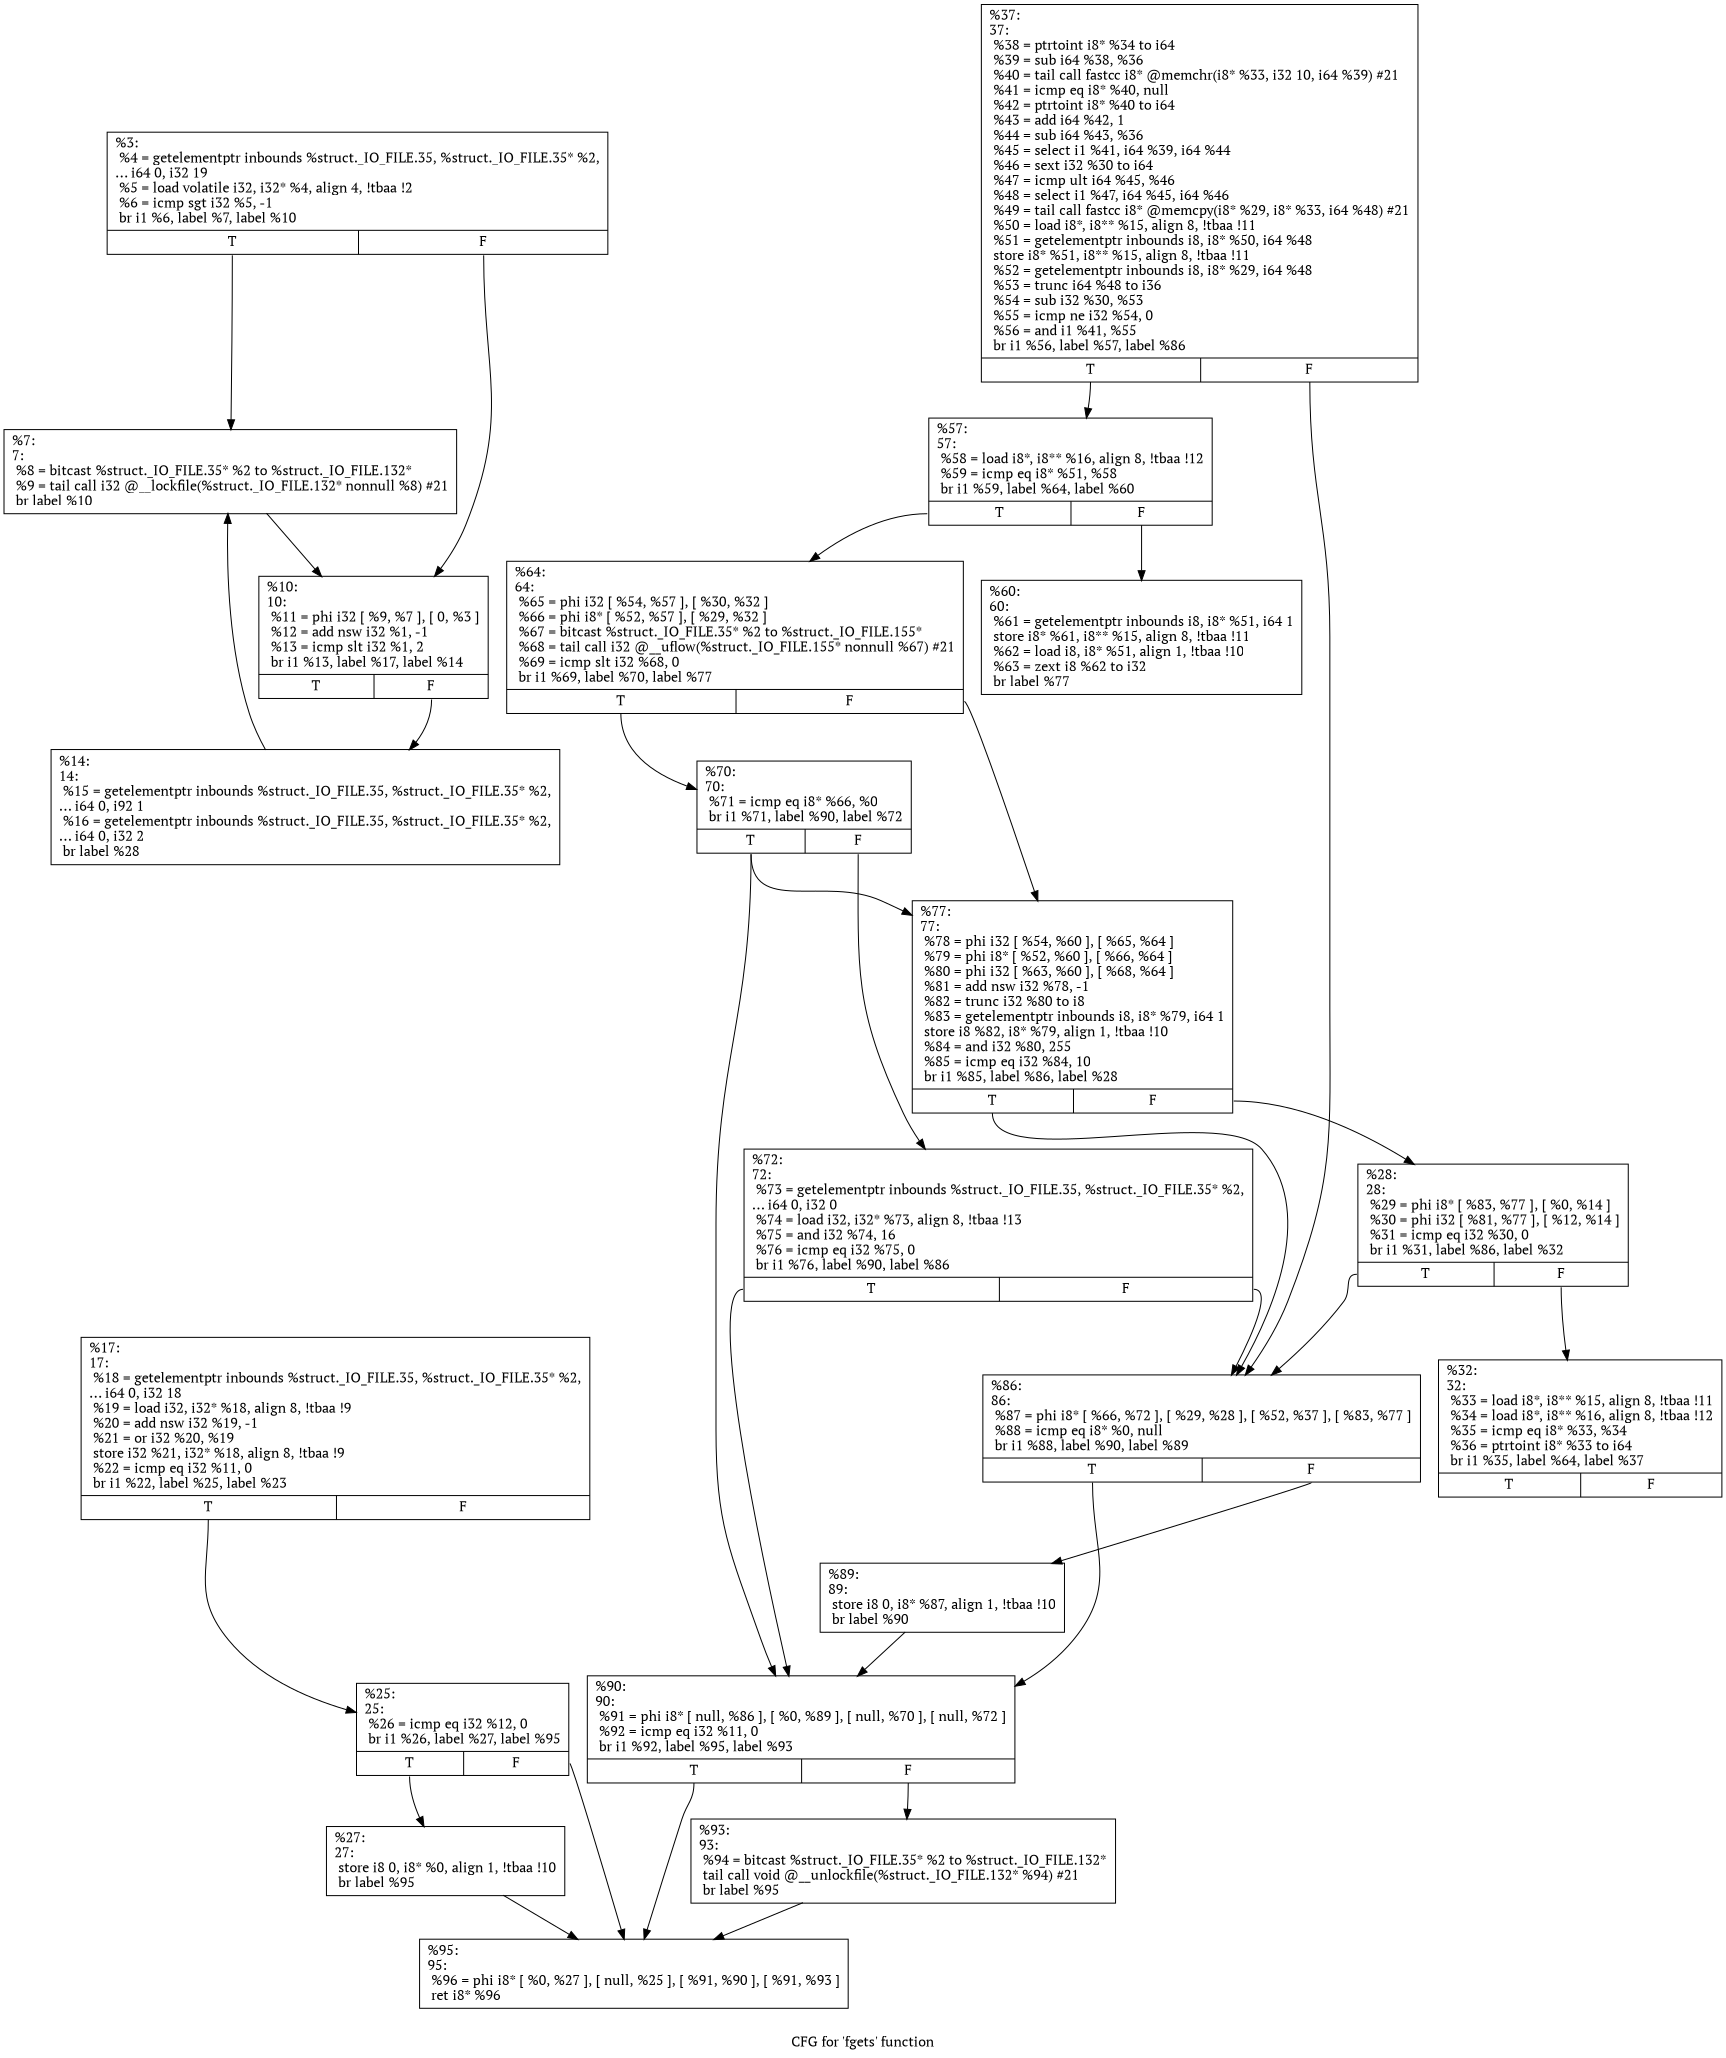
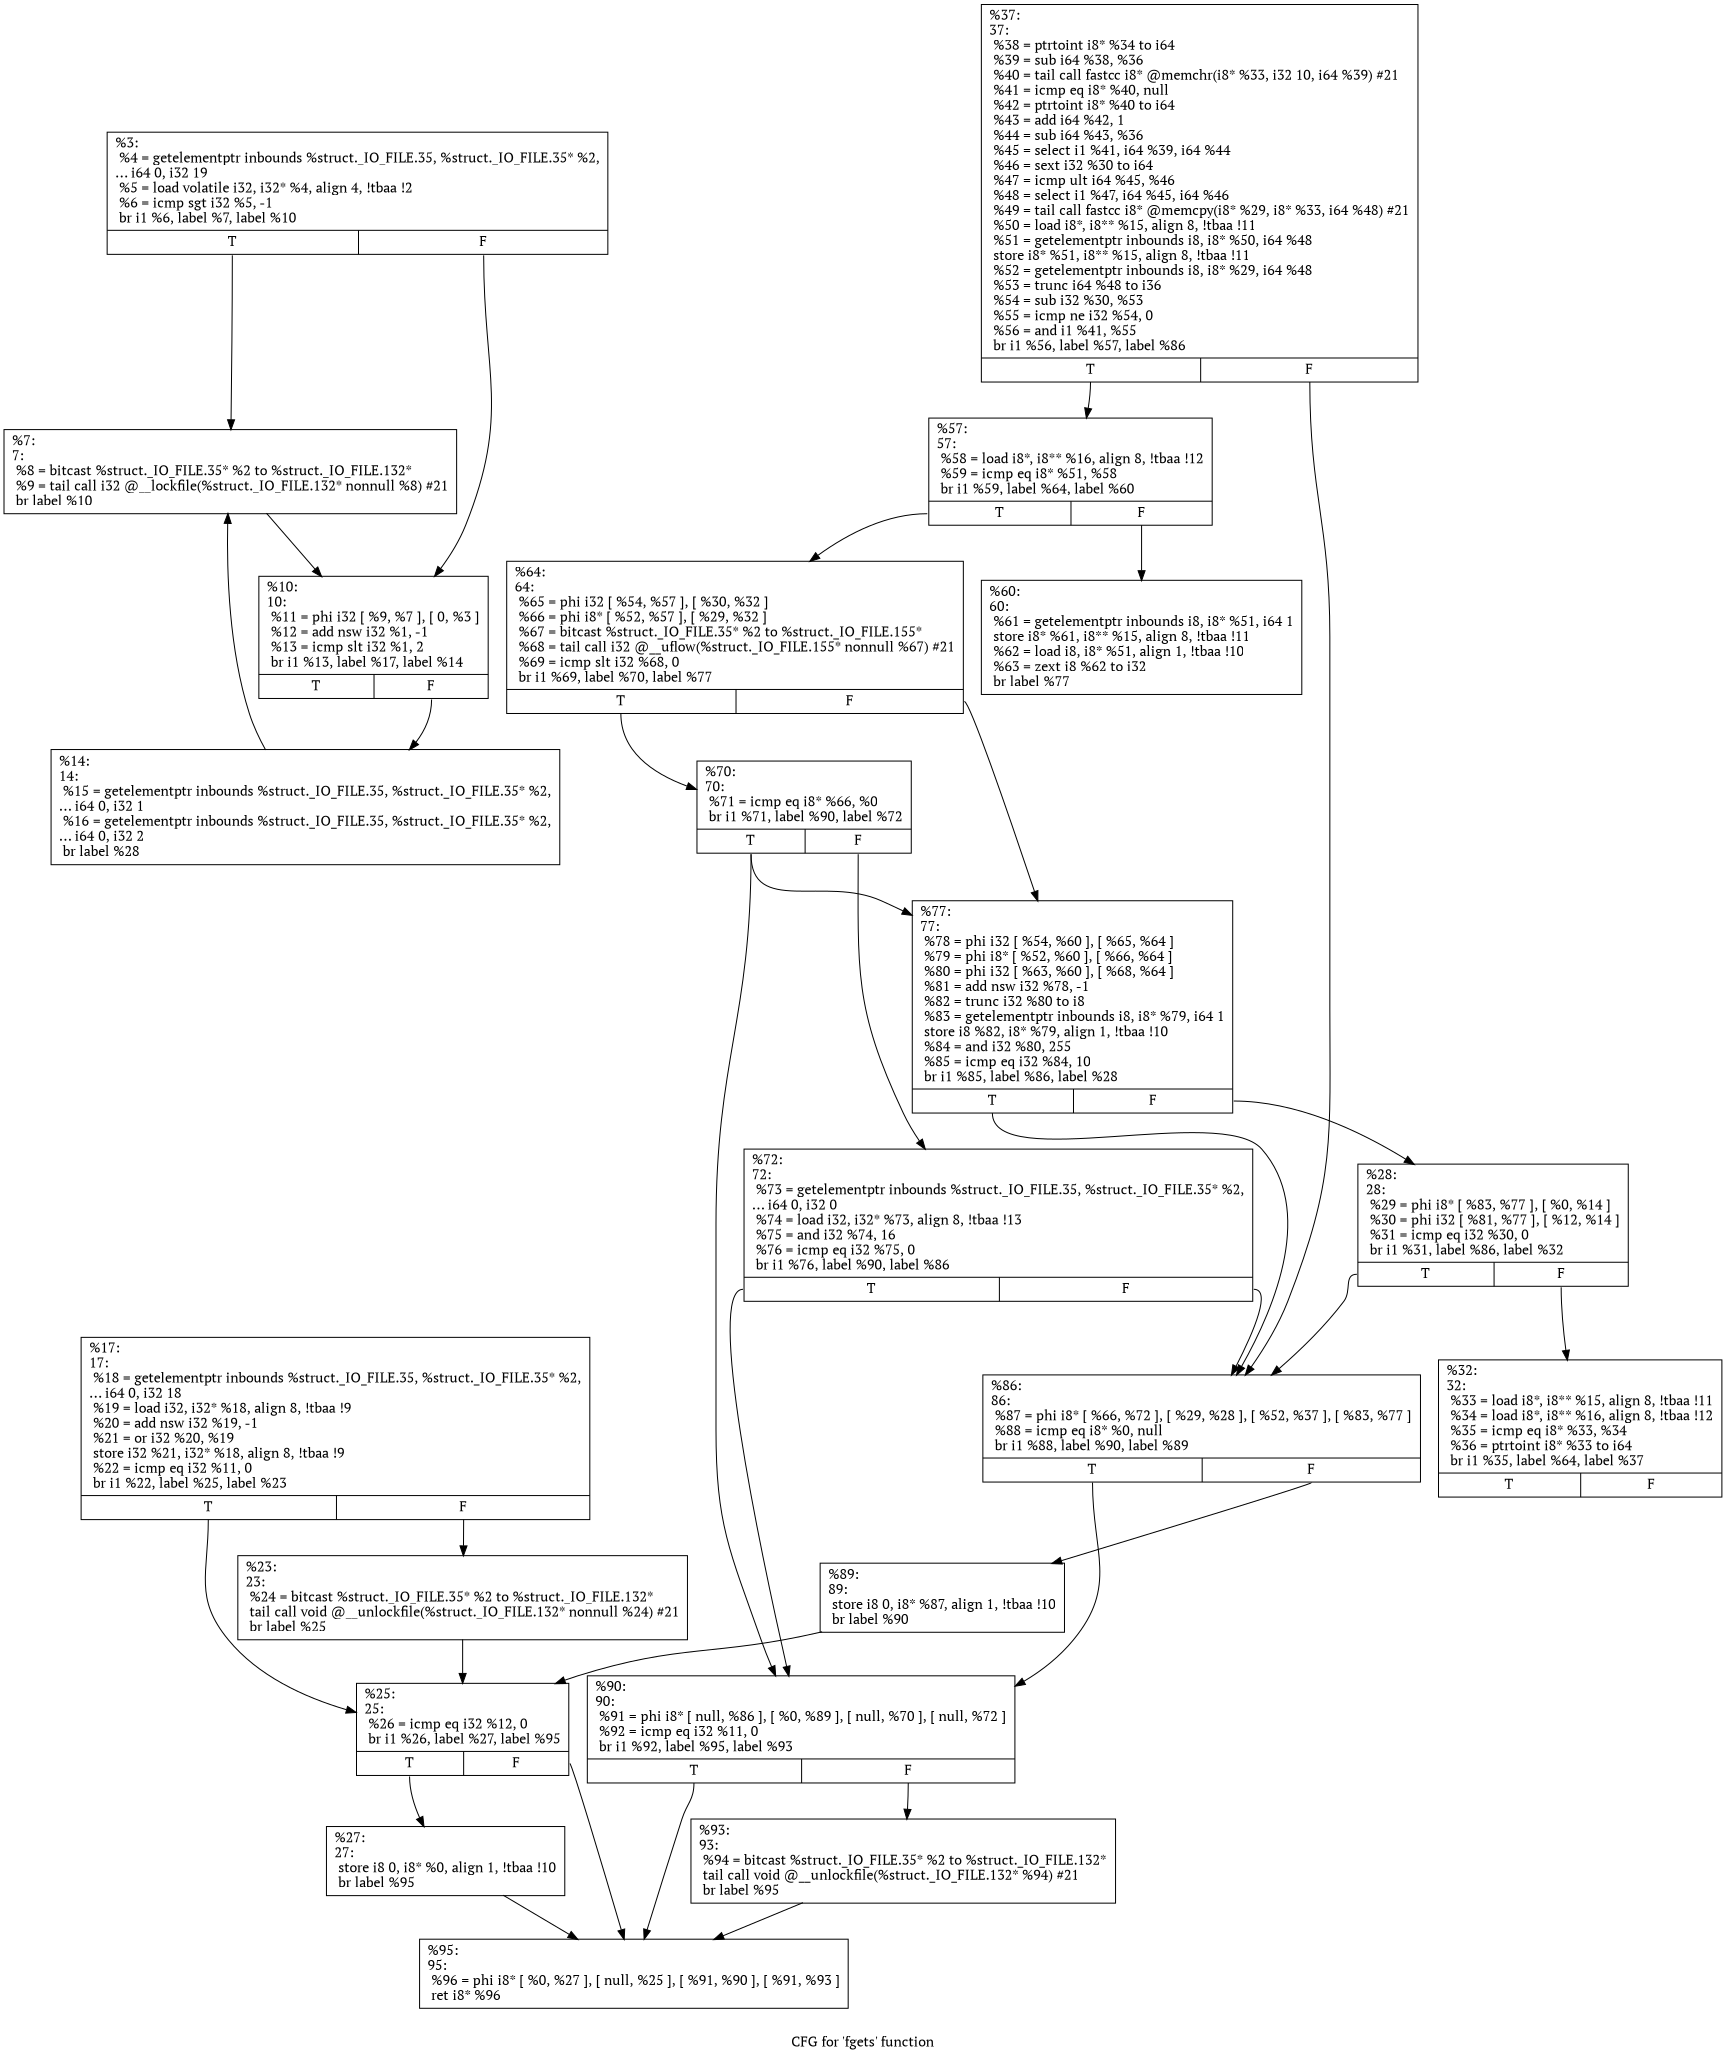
  digraph {
    fontname="PT Serif"
    label="CFG for 'fgets' function"
    node [fontname="PT Serif" shape=record]
    edge [fontname="PT Serif" tailport=s0]
    n1 [label="{%3:\l  %4 = getelementptr inbounds %struct._IO_FILE.35, %struct._IO_FILE.35* %2,\l... i64 0, i32 19\l  %5 = load volatile i32, i32* %4, align 4, !tbaa !2\l  %6 = icmp sgt i32 %5, -1\l  br i1 %6, label %7, label %10\l|{<s0>T|<s1>F}}"]
    n2 [label="{%7:\l7:                                                \l  %8 = bitcast %struct._IO_FILE.35* %2 to %struct._IO_FILE.132*\l  %9 = tail call i32 @__lockfile(%struct._IO_FILE.132* nonnull %8) #21\l  br label %10\l}"]
    n3 [label="{%10:\l10:                                               \l  %11 = phi i32 [ %9, %7 ], [ 0, %3 ]\l  %12 = add nsw i32 %1, -1\l  %13 = icmp slt i32 %1, 2\l  br i1 %13, label %17, label %14\l|{<s0>T|<s1>F}}"]
-   n4 [label="{%14:\l14:                                               \l  %15 = getelementptr inbounds %struct._IO_FILE.35, %struct._IO_FILE.35* %2,\l... i64 0, i92 1\l  %16 = getelementptr inbounds %struct._IO_FILE.35, %struct._IO_FILE.35* %2,\l... i64 0, i32 2\l  br label %28\l}"]
+   n4 [label="{%14:\l14:                                               \l  %15 = getelementptr inbounds %struct._IO_FILE.35, %struct._IO_FILE.35* %2,\l... i64 0, i32 1\l  %16 = getelementptr inbounds %struct._IO_FILE.35, %struct._IO_FILE.35* %2,\l... i64 0, i32 2\l  br label %28\l}"]
    n5 [label="{%17:\l17:                                               \l  %18 = getelementptr inbounds %struct._IO_FILE.35, %struct._IO_FILE.35* %2,\l... i64 0, i32 18\l  %19 = load i32, i32* %18, align 8, !tbaa !9\l  %20 = add nsw i32 %19, -1\l  %21 = or i32 %20, %19\l  store i32 %21, i32* %18, align 8, !tbaa !9\l  %22 = icmp eq i32 %11, 0\l  br i1 %22, label %25, label %23\l|{<s0>T|<s1>F}}"]
    n6 [label="{%25:\l25:                                               \l  %26 = icmp eq i32 %12, 0\l  br i1 %26, label %27, label %95\l|{<s0>T|<s1>F}}"]
+   n7 [label="{%23:\l23:                                               \l  %24 = bitcast %struct._IO_FILE.35* %2 to %struct._IO_FILE.132*\l  tail call void @__unlockfile(%struct._IO_FILE.132* nonnull %24) #21\l  br label %25\l}"]
    n8 [label="{%27:\l27:                                               \l  store i8 0, i8* %0, align 1, !tbaa !10\l  br label %95\l}"]
    n9 [label="{%95:\l95:                                               \l  %96 = phi i8* [ %0, %27 ], [ null, %25 ], [ %91, %90 ], [ %91, %93 ]\l  ret i8* %96\l}"]
    n10 [label="{%28:\l28:                                               \l  %29 = phi i8* [ %83, %77 ], [ %0, %14 ]\l  %30 = phi i32 [ %81, %77 ], [ %12, %14 ]\l  %31 = icmp eq i32 %30, 0\l  br i1 %31, label %86, label %32\l|{<s0>T|<s1>F}}"]
    n11 [label="{%86:\l86:                                               \l  %87 = phi i8* [ %66, %72 ], [ %29, %28 ], [ %52, %37 ], [ %83, %77 ]\l  %88 = icmp eq i8* %0, null\l  br i1 %88, label %90, label %89\l|{<s0>T|<s1>F}}"]
    n12 [label="{%32:\l32:                                               \l  %33 = load i8*, i8** %15, align 8, !tbaa !11\l  %34 = load i8*, i8** %16, align 8, !tbaa !12\l  %35 = icmp eq i8* %33, %34\l  %36 = ptrtoint i8* %33 to i64\l  br i1 %35, label %64, label %37\l|{<s0>T|<s1>F}}"]
    n13 [label="{%90:\l90:                                               \l  %91 = phi i8* [ null, %86 ], [ %0, %89 ], [ null, %70 ], [ null, %72 ]\l  %92 = icmp eq i32 %11, 0\l  br i1 %92, label %95, label %93\l|{<s0>T|<s1>F}}"]
    n14 [label="{%89:\l89:                                               \l  store i8 0, i8* %87, align 1, !tbaa !10\l  br label %90\l}"]
    n15 [label="{%93:\l93:                                               \l  %94 = bitcast %struct._IO_FILE.35* %2 to %struct._IO_FILE.132*\l  tail call void @__unlockfile(%struct._IO_FILE.132* %94) #21\l  br label %95\l}"]
    n16 [label="{%64:\l64:                                               \l  %65 = phi i32 [ %54, %57 ], [ %30, %32 ]\l  %66 = phi i8* [ %52, %57 ], [ %29, %32 ]\l  %67 = bitcast %struct._IO_FILE.35* %2 to %struct._IO_FILE.155*\l  %68 = tail call i32 @__uflow(%struct._IO_FILE.155* nonnull %67) #21\l  %69 = icmp slt i32 %68, 0\l  br i1 %69, label %70, label %77\l|{<s0>T|<s1>F}}"]
    n17 [label="{%77:\l77:                                               \l  %78 = phi i32 [ %54, %60 ], [ %65, %64 ]\l  %79 = phi i8* [ %52, %60 ], [ %66, %64 ]\l  %80 = phi i32 [ %63, %60 ], [ %68, %64 ]\l  %81 = add nsw i32 %78, -1\l  %82 = trunc i32 %80 to i8\l  %83 = getelementptr inbounds i8, i8* %79, i64 1\l  store i8 %82, i8* %79, align 1, !tbaa !10\l  %84 = and i32 %80, 255\l  %85 = icmp eq i32 %84, 10\l  br i1 %85, label %86, label %28\l|{<s0>T|<s1>F}}"]
    n18 [label="{%70:\l70:                                               \l  %71 = icmp eq i8* %66, %0\l  br i1 %71, label %90, label %72\l|{<s0>T|<s1>F}}"]
    n19 [label="{%37:\l37:                                               \l  %38 = ptrtoint i8* %34 to i64\l  %39 = sub i64 %38, %36\l  %40 = tail call fastcc i8* @memchr(i8* %33, i32 10, i64 %39) #21\l  %41 = icmp eq i8* %40, null\l  %42 = ptrtoint i8* %40 to i64\l  %43 = add i64 %42, 1\l  %44 = sub i64 %43, %36\l  %45 = select i1 %41, i64 %39, i64 %44\l  %46 = sext i32 %30 to i64\l  %47 = icmp ult i64 %45, %46\l  %48 = select i1 %47, i64 %45, i64 %46\l  %49 = tail call fastcc i8* @memcpy(i8* %29, i8* %33, i64 %48) #21\l  %50 = load i8*, i8** %15, align 8, !tbaa !11\l  %51 = getelementptr inbounds i8, i8* %50, i64 %48\l  store i8* %51, i8** %15, align 8, !tbaa !11\l  %52 = getelementptr inbounds i8, i8* %29, i64 %48\l  %53 = trunc i64 %48 to i36\l  %54 = sub i32 %30, %53\l  %55 = icmp ne i32 %54, 0\l  %56 = and i1 %41, %55\l  br i1 %56, label %57, label %86\l|{<s0>T|<s1>F}}"]
    n20 [label="{%57:\l57:                                               \l  %58 = load i8*, i8** %16, align 8, !tbaa !12\l  %59 = icmp eq i8* %51, %58\l  br i1 %59, label %64, label %60\l|{<s0>T|<s1>F}}"]
    n21 [label="{%72:\l72:                                               \l  %73 = getelementptr inbounds %struct._IO_FILE.35, %struct._IO_FILE.35* %2,\l... i64 0, i32 0\l  %74 = load i32, i32* %73, align 8, !tbaa !13\l  %75 = and i32 %74, 16\l  %76 = icmp eq i32 %75, 0\l  br i1 %76, label %90, label %86\l|{<s0>T|<s1>F}}"]
    n22 [label="{%60:\l60:                                               \l  %61 = getelementptr inbounds i8, i8* %51, i64 1\l  store i8* %61, i8** %15, align 8, !tbaa !11\l  %62 = load i8, i8* %51, align 1, !tbaa !10\l  %63 = zext i8 %62 to i32\l  br label %77\l}"]
    n1 -> n2
    n1 -> n3 [tailport=s1]
    n2 -> n3
    n3 -> n4 [tailport=s1]
    n4 -> n2
    n5 -> n6
+   n5 -> n7 [tailport=s1]
    n6 -> n8
    n6 -> n9 [tailport=s1]
+   n7 -> n6
    n8 -> n9
    n10 -> n11
    n10 -> n12 [tailport=s1]
    n11 -> n13
    n11 -> n14 [tailport=s1]
    n13 -> n9
    n13 -> n15 [tailport=s1]
-   n14 -> n13
+   n14 -> n6
    n15 -> n9
    n16 -> n17 [tailport=s1]
    n16 -> n18
    n17 -> n10 [tailport=s1]
    n17 -> n11
    n18 -> n13
    n18 -> n17
    n18 -> n21 [tailport=s1]
    n19 -> n11 [tailport=s1]
    n19 -> n20
    n20 -> n16
    n20 -> n22 [tailport=s1]
    n21 -> n11 [tailport=s1]
    n21 -> n13
  }
